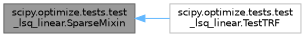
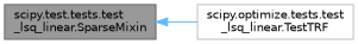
  digraph {
    rankdir=LR
    node [fontname=Helvetica fontsize=10 shape=box style=filled]
-   n1 [color=gray40 fillcolor=grey60 fontcolor=black height=0.2 label="scipy.optimize.tests.test\l_lsq_linear.SparseMixin" width=0.4]
+   n1 [color=gray40 fillcolor=grey60 fontcolor=black height=0.2 label="scipy.test.tests.test\l_lsq_linear.SparseMixin" width=0.4]
    n2 [color=grey75 fillcolor=white height=0.2 label="scipy.optimize.tests.test\l_lsq_linear.TestTRF" width=0.4]
    n1 -> n2 [color=steelblue1 dir=back fontname=Helvetica fontsize=10 labelfontname=Helvetica labelfontsize=10 style=solid]
  }
